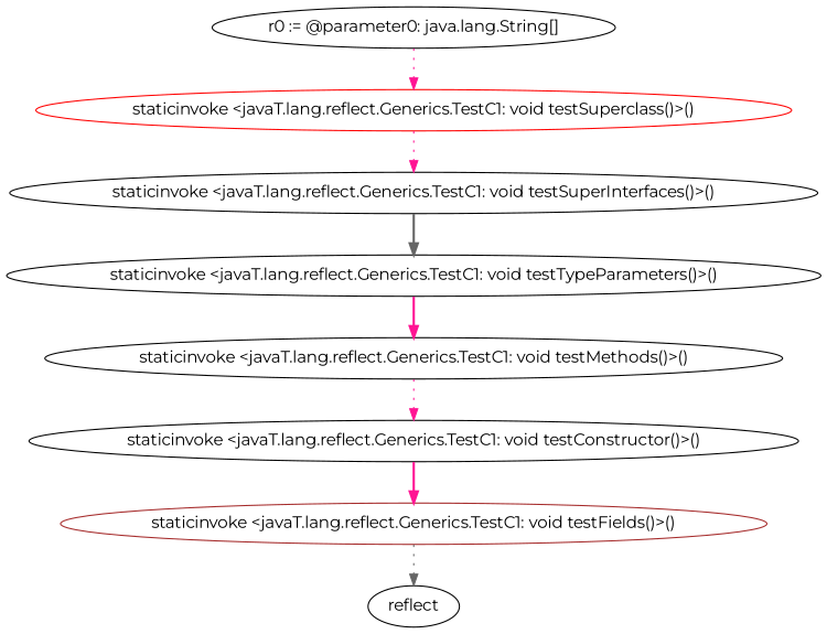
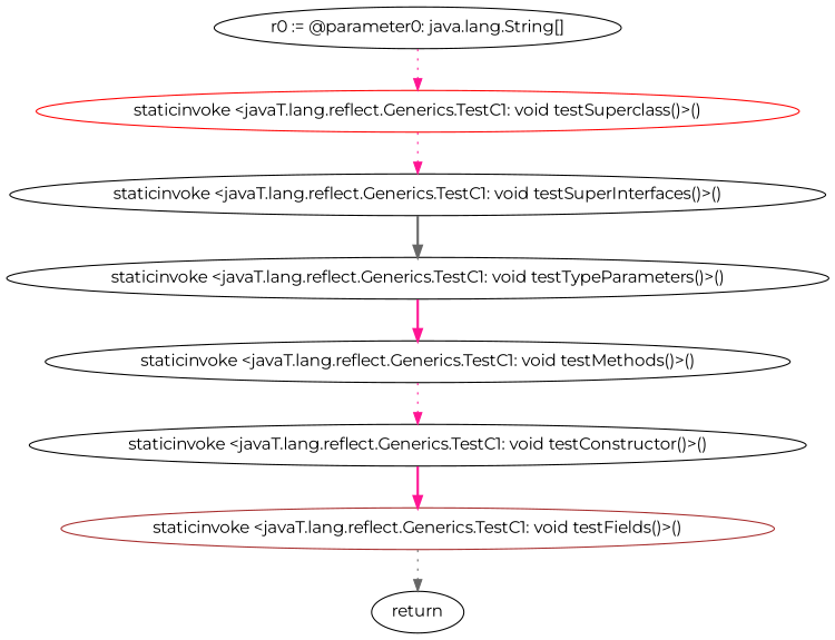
  digraph {
    fontname=Montserrat
    node [color=black fontname=Montserrat]
    edge [color=deeppink style=dotted fontname=Montserrat]
    "r0 := @parameter0: java.lang.String[]"
    "staticinvoke <javaT.lang.reflect.Generics.TestC1: void testSuperclass()>()" [color=red]
    "staticinvoke <javaT.lang.reflect.Generics.TestC1: void testSuperInterfaces()>()"
    "staticinvoke <javaT.lang.reflect.Generics.TestC1: void testTypeParameters()>()"
    "staticinvoke <javaT.lang.reflect.Generics.TestC1: void testMethods()>()"
    "staticinvoke <javaT.lang.reflect.Generics.TestC1: void testConstructor()>()"
    "staticinvoke <javaT.lang.reflect.Generics.TestC1: void testFields()>()" [color=brown]
-   return [label=reflect]
+   return
    "r0 := @parameter0: java.lang.String[]" -> "staticinvoke <javaT.lang.reflect.Generics.TestC1: void testSuperclass()>()"
    "staticinvoke <javaT.lang.reflect.Generics.TestC1: void testSuperclass()>()" -> "staticinvoke <javaT.lang.reflect.Generics.TestC1: void testSuperInterfaces()>()"
    "staticinvoke <javaT.lang.reflect.Generics.TestC1: void testSuperInterfaces()>()" -> "staticinvoke <javaT.lang.reflect.Generics.TestC1: void testTypeParameters()>()" [color=gray40 style=bold]
    "staticinvoke <javaT.lang.reflect.Generics.TestC1: void testTypeParameters()>()" -> "staticinvoke <javaT.lang.reflect.Generics.TestC1: void testMethods()>()" [style=bold]
    "staticinvoke <javaT.lang.reflect.Generics.TestC1: void testMethods()>()" -> "staticinvoke <javaT.lang.reflect.Generics.TestC1: void testConstructor()>()"
    "staticinvoke <javaT.lang.reflect.Generics.TestC1: void testConstructor()>()" -> "staticinvoke <javaT.lang.reflect.Generics.TestC1: void testFields()>()" [style=bold]
    "staticinvoke <javaT.lang.reflect.Generics.TestC1: void testFields()>()" -> return [color=gray40]
  }
